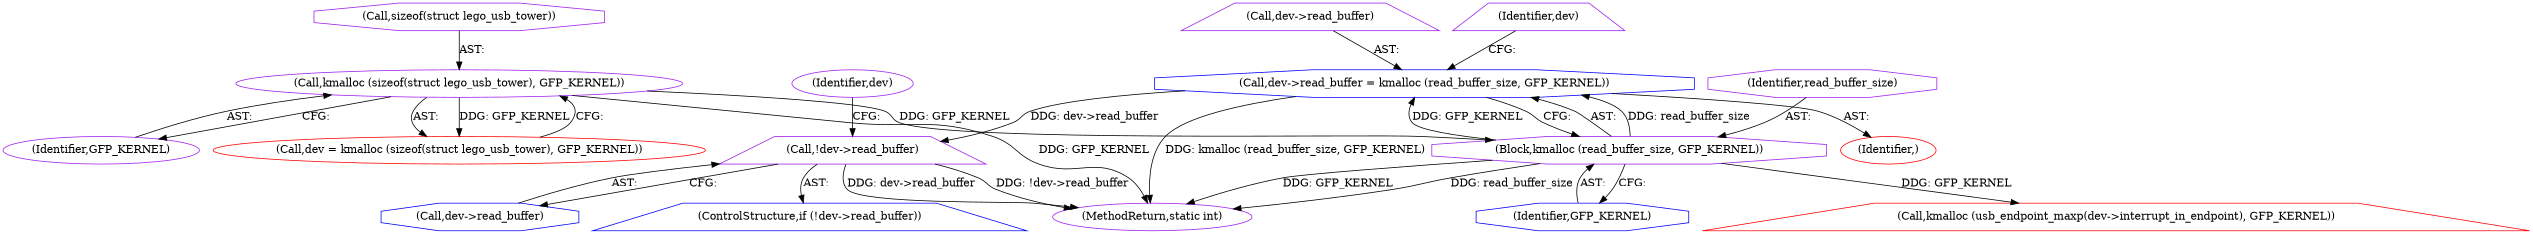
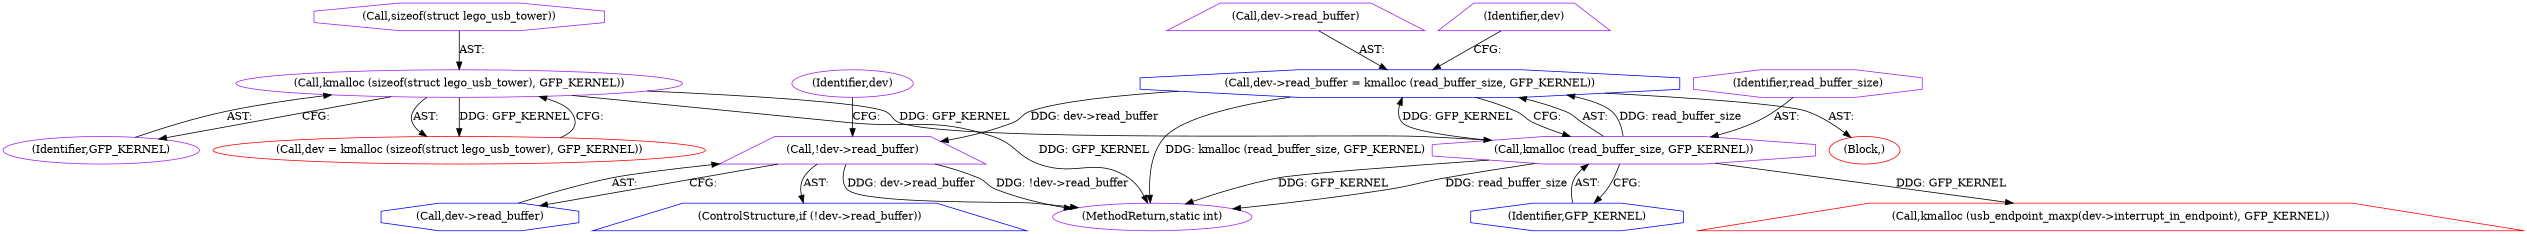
  digraph {
    node [color=purple shape=octagon]
    n1 [color=blue label="(Call,dev->read_buffer = kmalloc (read_buffer_size, GFP_KERNEL))"]
-   n2 [label="(Block,kmalloc (read_buffer_size, GFP_KERNEL))"]
+   n2 [label="(Call,kmalloc (read_buffer_size, GFP_KERNEL))"]
    n3 [label="(Call,!dev->read_buffer)" shape=trapezium]
    n4 [label="(MethodReturn,static int)" shape=ellipse]
-   n5 [color=red label="(Identifier,)" shape=ellipse]
+   n5 [color=red label="(Block,)" shape=ellipse]
    n6 [color=blue label="(Identifier,GFP_KERNEL)"]
    n7 [color=red label="(Call,kmalloc (usb_endpoint_maxp(dev->interrupt_in_endpoint), GFP_KERNEL))" shape=trapezium]
    n8 [color=blue label="(ControlStructure,if (!dev->read_buffer))" shape=trapezium]
    n9 [color=blue label="(Call,dev->read_buffer)"]
    n10 [label="(Call,kmalloc (sizeof(struct lego_usb_tower), GFP_KERNEL))" shape=ellipse]
    n11 [label="(Identifier,GFP_KERNEL)" shape=ellipse]
    n12 [color=red label="(Call,dev = kmalloc (sizeof(struct lego_usb_tower), GFP_KERNEL))" shape=ellipse]
    n13 [label="(Identifier,dev)" shape=trapezium]
    n14 [label="(Identifier,dev)" shape=ellipse]
    n15 [label="(Identifier,read_buffer_size)"]
    n16 [label="(Call,dev->read_buffer)" shape=trapezium]
    n17 [label="(Call,sizeof(struct lego_usb_tower))"]
    n1 -> n2 [label="CFG: "]
    n1 -> n3 [label="DDG: dev->read_buffer"]
    n1 -> n4 [label="DDG: kmalloc (read_buffer_size, GFP_KERNEL)"]
    n1 -> n5 [label="AST: "]
    n2 -> n1 [label="AST: "]
    n2 -> n1 [label="DDG: read_buffer_size"]
    n2 -> n1 [label="DDG: GFP_KERNEL"]
    n2 -> n4 [label="DDG: GFP_KERNEL"]
    n2 -> n4 [label="DDG: read_buffer_size"]
    n2 -> n6 [label="CFG: "]
    n2 -> n7 [label="DDG: GFP_KERNEL"]
    n3 -> n4 [label="DDG: !dev->read_buffer"]
    n3 -> n4 [label="DDG: dev->read_buffer"]
    n3 -> n8 [label="AST: "]
    n3 -> n9 [label="CFG: "]
    n6 -> n2 [label="AST: "]
    n9 -> n3 [label="AST: "]
    n10 -> n2 [label="DDG: GFP_KERNEL"]
    n10 -> n4 [label="DDG: GFP_KERNEL"]
    n10 -> n11 [label="CFG: "]
    n10 -> n12 [label="AST: "]
    n10 -> n12 [label="DDG: GFP_KERNEL"]
    n11 -> n10 [label="AST: "]
    n12 -> n10 [label="CFG: "]
    n13 -> n1 [label="CFG: "]
    n14 -> n3 [label="CFG: "]
    n15 -> n2 [label="AST: "]
    n16 -> n1 [label="AST: "]
    n17 -> n10 [label="AST: "]
  }
